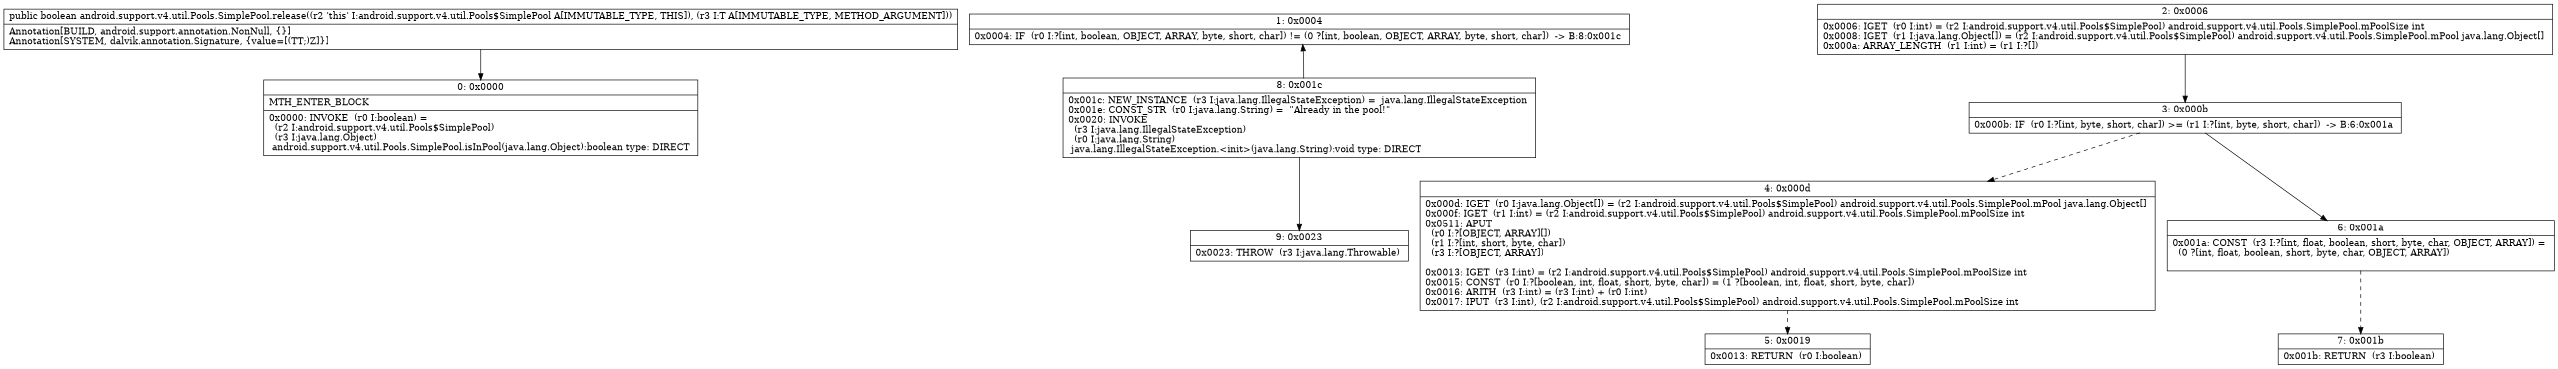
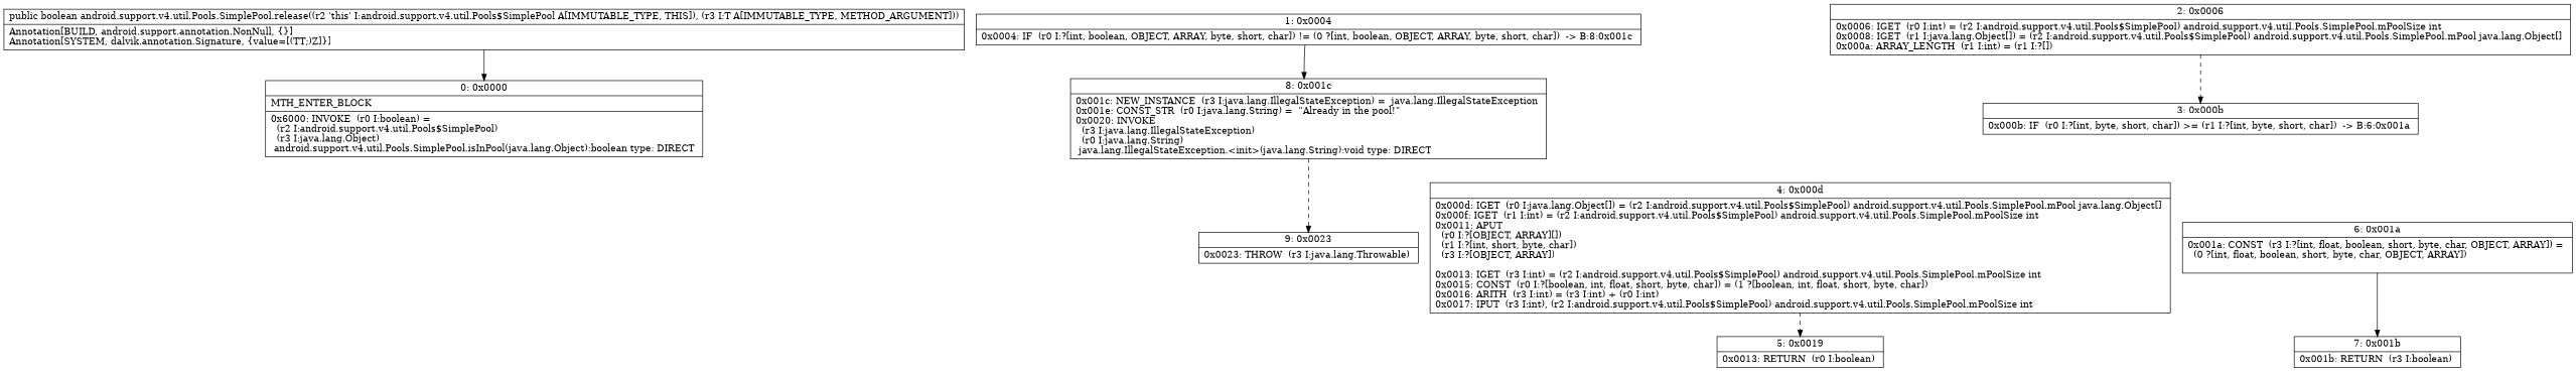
  digraph {
    node [shape=record]
-   n1 [label="{0\:\ 0x0000|MTH_ENTER_BLOCK\l|0x0000: INVOKE  (r0 I:boolean) = \l  (r2 I:android.support.v4.util.Pools$SimplePool)\l  (r3 I:java.lang.Object)\l android.support.v4.util.Pools.SimplePool.isInPool(java.lang.Object):boolean type: DIRECT \l}"]
+   n1 [label="{0\:\ 0x0000|MTH_ENTER_BLOCK\l|0x6000: INVOKE  (r0 I:boolean) = \l  (r2 I:android.support.v4.util.Pools$SimplePool)\l  (r3 I:java.lang.Object)\l android.support.v4.util.Pools.SimplePool.isInPool(java.lang.Object):boolean type: DIRECT \l}"]
    n2 [label="{1\:\ 0x0004|0x0004: IF  (r0 I:?[int, boolean, OBJECT, ARRAY, byte, short, char]) != (0 ?[int, boolean, OBJECT, ARRAY, byte, short, char])  \-\> B:8:0x001c \l}"]
    n3 [label="{8\:\ 0x001c|0x001c: NEW_INSTANCE  (r3 I:java.lang.IllegalStateException) =  java.lang.IllegalStateException \l0x001e: CONST_STR  (r0 I:java.lang.String) =  \"Already in the pool!\" \l0x0020: INVOKE  \l  (r3 I:java.lang.IllegalStateException)\l  (r0 I:java.lang.String)\l java.lang.IllegalStateException.\<init\>(java.lang.String):void type: DIRECT \l}"]
    n4 [label="{2\:\ 0x0006|0x0006: IGET  (r0 I:int) = (r2 I:android.support.v4.util.Pools$SimplePool) android.support.v4.util.Pools.SimplePool.mPoolSize int \l0x0008: IGET  (r1 I:java.lang.Object[]) = (r2 I:android.support.v4.util.Pools$SimplePool) android.support.v4.util.Pools.SimplePool.mPool java.lang.Object[] \l0x000a: ARRAY_LENGTH  (r1 I:int) = (r1 I:?[]) \l}"]
    n5 [label="{3\:\ 0x000b|0x000b: IF  (r0 I:?[int, byte, short, char]) \>= (r1 I:?[int, byte, short, char])  \-\> B:6:0x001a \l}"]
    n6 [label="{9\:\ 0x0023|0x0023: THROW  (r3 I:java.lang.Throwable) \l}"]
-   n7 [label="{4\:\ 0x000d|0x000d: IGET  (r0 I:java.lang.Object[]) = (r2 I:android.support.v4.util.Pools$SimplePool) android.support.v4.util.Pools.SimplePool.mPool java.lang.Object[] \l0x000f: IGET  (r1 I:int) = (r2 I:android.support.v4.util.Pools$SimplePool) android.support.v4.util.Pools.SimplePool.mPoolSize int \l0x0511: APUT  \l  (r0 I:?[OBJECT, ARRAY][])\l  (r1 I:?[int, short, byte, char])\l  (r3 I:?[OBJECT, ARRAY])\l \l0x0013: IGET  (r3 I:int) = (r2 I:android.support.v4.util.Pools$SimplePool) android.support.v4.util.Pools.SimplePool.mPoolSize int \l0x0015: CONST  (r0 I:?[boolean, int, float, short, byte, char]) = (1 ?[boolean, int, float, short, byte, char]) \l0x0016: ARITH  (r3 I:int) = (r3 I:int) + (r0 I:int) \l0x0017: IPUT  (r3 I:int), (r2 I:android.support.v4.util.Pools$SimplePool) android.support.v4.util.Pools.SimplePool.mPoolSize int \l}"]
+   n7 [label="{4\:\ 0x000d|0x000d: IGET  (r0 I:java.lang.Object[]) = (r2 I:android.support.v4.util.Pools$SimplePool) android.support.v4.util.Pools.SimplePool.mPool java.lang.Object[] \l0x000f: IGET  (r1 I:int) = (r2 I:android.support.v4.util.Pools$SimplePool) android.support.v4.util.Pools.SimplePool.mPoolSize int \l0x0011: APUT  \l  (r0 I:?[OBJECT, ARRAY][])\l  (r1 I:?[int, short, byte, char])\l  (r3 I:?[OBJECT, ARRAY])\l \l0x0013: IGET  (r3 I:int) = (r2 I:android.support.v4.util.Pools$SimplePool) android.support.v4.util.Pools.SimplePool.mPoolSize int \l0x0015: CONST  (r0 I:?[boolean, int, float, short, byte, char]) = (1 ?[boolean, int, float, short, byte, char]) \l0x0016: ARITH  (r3 I:int) = (r3 I:int) + (r0 I:int) \l0x0017: IPUT  (r3 I:int), (r2 I:android.support.v4.util.Pools$SimplePool) android.support.v4.util.Pools.SimplePool.mPoolSize int \l}"]
    n8 [label="{6\:\ 0x001a|0x001a: CONST  (r3 I:?[int, float, boolean, short, byte, char, OBJECT, ARRAY]) = \l  (0 ?[int, float, boolean, short, byte, char, OBJECT, ARRAY])\l \l}"]
    n9 [label="{5\:\ 0x0019|0x0013: RETURN  (r0 I:boolean) \l}"]
    n10 [label="{7\:\ 0x001b|0x001b: RETURN  (r3 I:boolean) \l}"]
    n11 [label="{public boolean android.support.v4.util.Pools.SimplePool.release((r2 'this' I:android.support.v4.util.Pools$SimplePool A[IMMUTABLE_TYPE, THIS]), (r3 I:T A[IMMUTABLE_TYPE, METHOD_ARGUMENT]))  | Annotation[BUILD, android.support.annotation.NonNull, \{\}]\lAnnotation[SYSTEM, dalvik.annotation.Signature, \{value=[(TT;)Z]\}]\l}"]
-   n3 -> n2
-   n3 -> n6
-   n4 -> n5
-   n5 -> n7 [style=dashed]
-   n5 -> n8
+   n2 -> n3
+   n3 -> n6 [style=dashed]
+   n4 -> n5 [style=dashed]
    n7 -> n9 [style=dashed]
-   n8 -> n10 [style=dashed]
+   n8 -> n10
    n11 -> n1
  }
